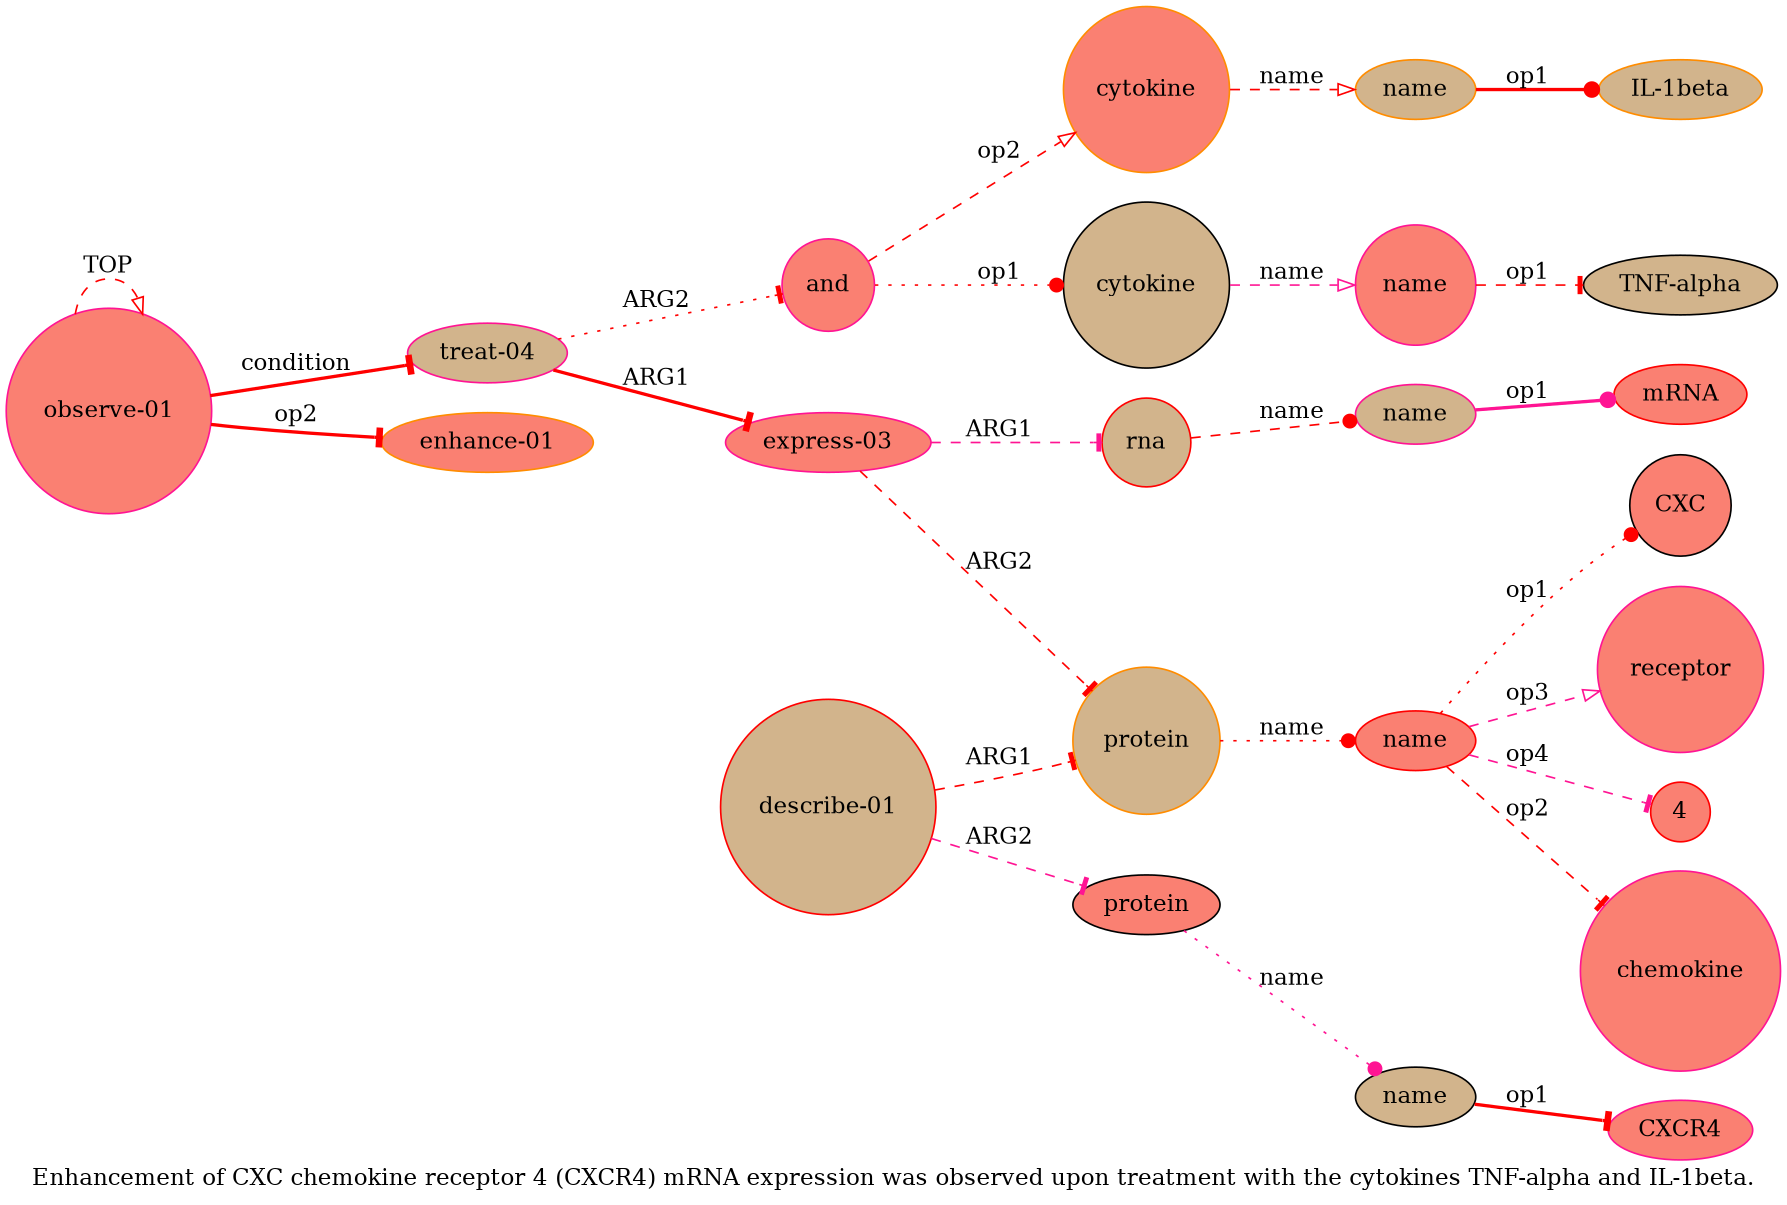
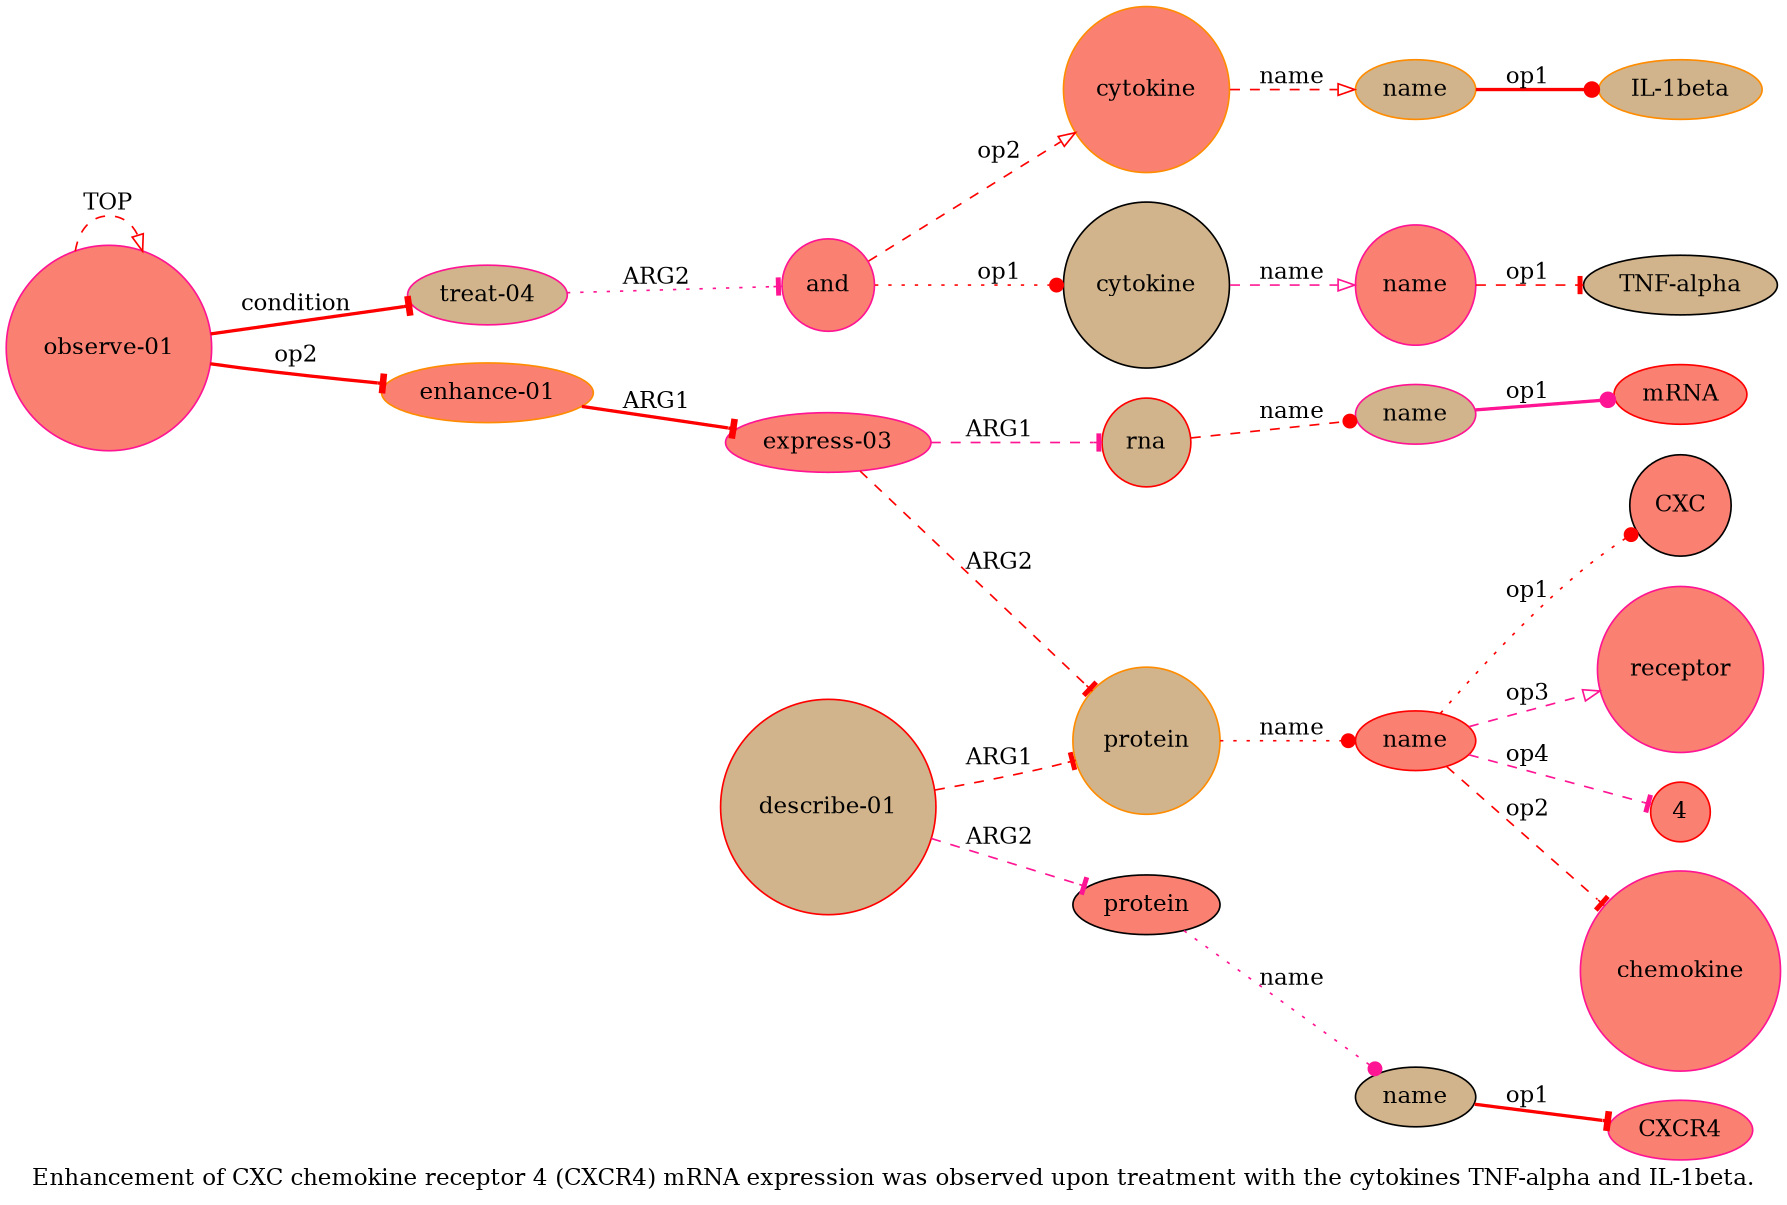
  digraph {
    fontname="DejaVu Serif"
    label="Enhancement of CXC chemokine receptor 4 (CXCR4) mRNA expression was observed upon treatment with the cytokines TNF-alpha and IL-1beta."
    rankdir=LR
    node [color=deeppink fillcolor=salmon fontname="DejaVu Serif" gold_ind=-1 gold_label=name shape=circle style=filled test_ind=-1 test_label=name]
    edge [arrowhead=tee color=red fontname="DejaVu Serif" gold_label=op1 style=dashed test_label=op1]
    n1 [color=black gold_label=CXC label=CXC test_label=CXC]
    n2 [gold_label=CXCR4 label=CXCR4 shape=ellipse test_label=CXCR4]
    n3 [gold_label=receptor label=receptor test_label=receptor]
    n4 [color=red gold_label=4 label=4 test_label=4]
    n5 [gold_label=chemokine label=chemokine test_label=chemokine]
    n6 [color=darkorange fillcolor=tan gold_ind=15 label=name shape=ellipse test_ind=15]
    n7 [color=darkorange fillcolor=tan gold_label="IL-1beta" label="IL-1beta" shape=ellipse test_label="IL-1beta"]
    n8 [color=darkorange gold_ind=14 gold_label=cytokine label=cytokine test_ind=14 test_label=cytokine]
    n9 [gold_ind=11 gold_label=and label=and test_ind=11 test_label=and]
    n10 [color=black fillcolor=tan gold_ind=12 gold_label=cytokine label=cytokine test_ind=12 test_label=cytokine]
    n11 [gold_ind=13 label=name test_ind=13]
    n12 [color=black fillcolor=tan gold_label="TNF-alpha" label="TNF-alpha" shape=ellipse test_label="TNF-alpha"]
    n13 [fillcolor=tan gold_ind=10 gold_label="treat-04" label="treat-04" shape=ellipse test_ind=10 test_label="treat-04"]
    n14 [color=darkorange gold_ind=1 gold_label="enhance-01" label="enhance-01" shape=ellipse test_ind=1 test_label="enhance-01"]
    n15 [gold_ind=2 gold_label="express-03" label="express-03" shape=ellipse test_ind=2 test_label="express-03"]
    n16 [color=red fillcolor=tan gold_ind=3 gold_label=rna label=rna test_ind=3 test_label=rna]
    n17 [color=darkorange fillcolor=tan gold_ind=5 gold_label=protein label=protein test_ind=5 test_label=protein]
    n18 [fillcolor=tan gold_ind=4 label=name shape=ellipse test_ind=4]
    n19 [color=red gold_ind=6 label=name shape=ellipse test_ind=6]
    n20 [gold_ind=0 gold_label="observe-01" label="observe-01" test_ind=0 test_label="observe-01"]
    n21 [color=red gold_label=mRNA label=mRNA shape=ellipse test_label=mRNA]
    n22 [color=red fillcolor=tan gold_ind=7 gold_label="describe-01" label="describe-01" test_ind=7 test_label="describe-01"]
    n23 [color=black gold_ind=8 gold_label=protein label=protein shape=ellipse test_ind=8 test_label=protein]
    n24 [color=black fillcolor=tan gold_ind=9 label=name shape=ellipse test_ind=9]
    n6 -> n7 [arrowhead=dot label=op1 style=bold]
    n8 -> n6 [arrowhead=onormal gold_label=name label=name test_label=name]
    n9 -> n8 [arrowhead=onormal gold_label=op2 label=op2 test_label=op2]
    n9 -> n10 [arrowhead=dot label=op1 style=dotted]
    n10 -> n11 [arrowhead=onormal color=deeppink gold_label=name label=name test_label=name]
    n11 -> n12 [label=op1]
-   n13 -> n9 [gold_label=ARG2 label=ARG2 style=dotted test_label=ARG2]
-   n13 -> n15 [gold_label=ARG1 label=ARG1 style=bold test_label=ARG1]
+   n13 -> n9 [color=deeppink gold_label=ARG2 label=ARG2 style=dotted test_label=ARG2]
+   n14 -> n15 [gold_label=ARG1 label=ARG1 style=bold test_label=ARG1]
    n15 -> n16 [color=deeppink gold_label=ARG1 label=ARG1 test_label=ARG1]
    n15 -> n17 [gold_label=ARG2 label=ARG2 test_label=ARG2]
    n16 -> n18 [arrowhead=dot gold_label=name label=name test_label=name]
    n17 -> n19 [arrowhead=dot gold_label=name label=name style=dotted test_label=name]
    n18 -> n21 [arrowhead=dot color=deeppink label=op1 style=bold]
    n19 -> n1 [arrowhead=dot label=op1 style=dotted]
    n19 -> n3 [arrowhead=onormal color=deeppink gold_label=op3 label=op3 test_label=op3]
    n19 -> n4 [color=deeppink gold_label=op4 label=op4 test_label=op4]
    n19 -> n5 [gold_label=op2 label=op2 test_label=op2]
    n20 -> n13 [gold_label=condition label=condition style=bold test_label=condition]
    n20 -> n14 [gold_label=ARG1 label=op2 style=bold test_label=ARG1]
    n20 -> n20 [arrowhead=onormal gold_label=TOP label=TOP test_label=TOP]
    n22 -> n17 [gold_label=ARG1 label=ARG1 test_label=ARG1]
    n22 -> n23 [color=deeppink gold_label=ARG2 label=ARG2 test_label=ARG2]
    n23 -> n24 [arrowhead=dot color=deeppink gold_label=name label=name style=dotted test_label=name]
    n24 -> n2 [label=op1 style=bold]
  }
